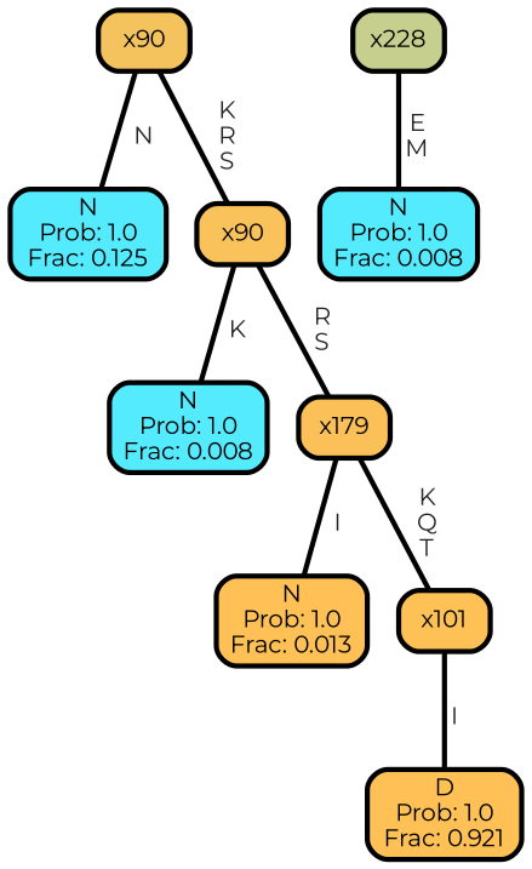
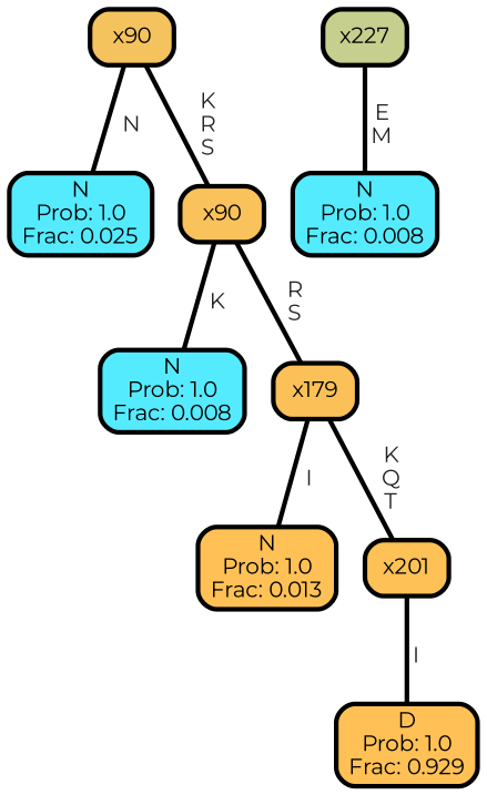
  graph {
    fontname=Montserrat
    ranksep="0 equally"
    splines=straight
    node [color=black fillcolor="#55ebff" fontcolor=black fontname=Montserrat penwidth=3 shape=box style="filled, rounded"]
    edge [color=black fontcolor=grey14 fontname=Montserrat fontweight=bold penwidth=3]
-   n1 [label="N\nProb: 1.0\nFrac: 0.125"]
+   n1 [label="N\nProb: 1.0\nFrac: 0.025"]
    n2 [fillcolor="#f5c35e" label=x90]
    n3 [fillcolor="#f9c25a" label=x90]
    n4 [label="N\nProb: 1.0\nFrac: 0.008"]
    n5 [fillcolor="#fbc158" label=x179]
    n6 [fillcolor="#ffc155" label="N\nProb: 1.0\nFrac: 0.013"]
-   n7 [fillcolor="#fdc156" label=x101]
-   n8 [fillcolor="#ffc155" label="D\nProb: 1.0\nFrac: 0.921"]
-   n9 [fillcolor="#c6cf8d" label=x228]
+   n7 [fillcolor="#fdc156" label=x201]
+   n8 [fillcolor="#ffc155" label="D\nProb: 1.0\nFrac: 0.929"]
+   n9 [fillcolor="#c6cf8d" label=x227]
    n10 [label="N\nProb: 1.0\nFrac: 0.008"]
    subgraph sub_1 {
      rank=same
    }
    n2 -- n1 [label=" N"]
    n2 -- n3 [label=" K\n R\n S"]
    n3 -- n4 [label=" K"]
    n3 -- n5 [label=" R\n S"]
    n5 -- n6 [label=" I"]
    n5 -- n7 [label=" K\n Q\n T"]
    n7 -- n8 [label=" I"]
    n9 -- n10 [label=" E\n M"]
  }
